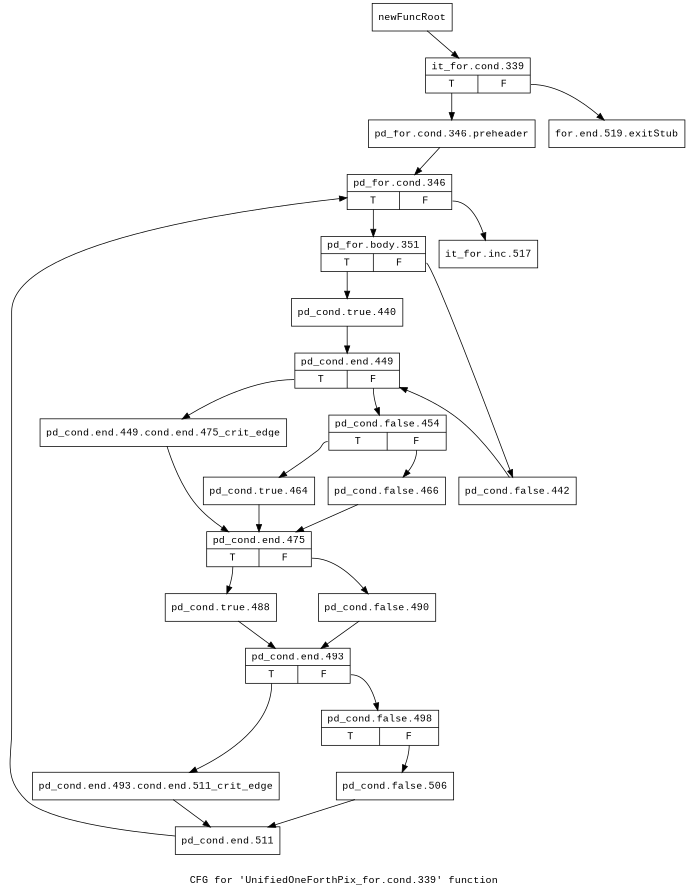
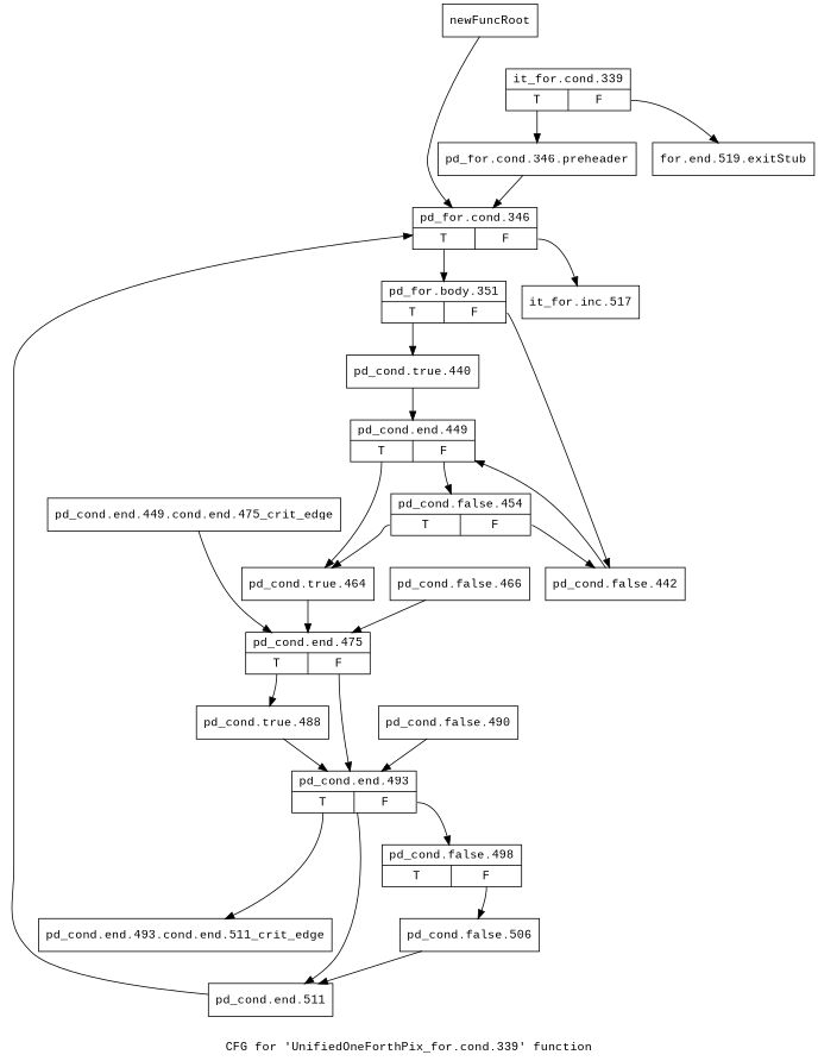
  digraph {
    fontname="Liberation Mono"
    label="CFG for 'UnifiedOneForthPix_for.cond.339' function"
    node [fontname="Liberation Mono" shape=record]
    edge [fontname="Liberation Mono"]
    n1 [label="{newFuncRoot}"]
    n2 [label="{it_for.cond.339|{<s0>T|<s1>F}}"]
    n3 [label="{for.end.519.exitStub}"]
    n4 [label="{pd_for.cond.346.preheader}"]
    n5 [label="{pd_for.cond.346|{<s0>T|<s1>F}}"]
    n6 [label="{pd_for.body.351|{<s0>T|<s1>F}}"]
    n7 [label="{it_for.inc.517}"]
    n8 [label="{pd_cond.true.440}"]
    n9 [label="{pd_cond.false.442}"]
    n10 [label="{pd_cond.end.449|{<s0>T|<s1>F}}"]
    n11 [label="{pd_cond.end.449.cond.end.475_crit_edge}"]
    n12 [label="{pd_cond.false.454|{<s0>T|<s1>F}}"]
    n13 [label="{pd_cond.end.475|{<s0>T|<s1>F}}"]
    n14 [label="{pd_cond.true.464}"]
    n15 [label="{pd_cond.false.466}"]
    n16 [label="{pd_cond.true.488}"]
    n17 [label="{pd_cond.false.490}"]
    n18 [label="{pd_cond.end.493|{<s0>T|<s1>F}}"]
    n19 [label="{pd_cond.end.493.cond.end.511_crit_edge}"]
    n20 [label="{pd_cond.false.498|{<s0>T|<s1>F}}"]
    n21 [label="{pd_cond.end.511}"]
    n22 [label="{pd_cond.false.506}"]
-   n1 -> n2
+   n1 -> n5
    n2 -> n3 [tailport=s1]
    n2 -> n4 [tailport=s0]
    n4 -> n5
    n5 -> n6 [tailport=s0]
    n5 -> n7 [tailport=s1]
    n6 -> n8 [tailport=s0]
    n6 -> n9 [tailport=s1]
    n8 -> n10
    n9 -> n10
-   n10 -> n11 [tailport=s0]
+   n10 -> n14 [tailport=s0]
    n10 -> n12 [tailport=s1]
    n11 -> n13
    n12 -> n14 [tailport=s0]
-   n12 -> n15 [tailport=s1]
+   n12 -> n9 [tailport=s1]
    n13 -> n16 [tailport=s0]
-   n13 -> n17 [tailport=s1]
+   n13 -> n18 [tailport=s1]
    n14 -> n13
    n15 -> n13
    n16 -> n18
    n17 -> n18
    n18 -> n19 [tailport=s0]
    n18 -> n20 [tailport=s1]
-   n19 -> n21
+   n18 -> n21
    n20 -> n22 [tailport=s1]
    n21 -> n5
    n22 -> n21
  }
